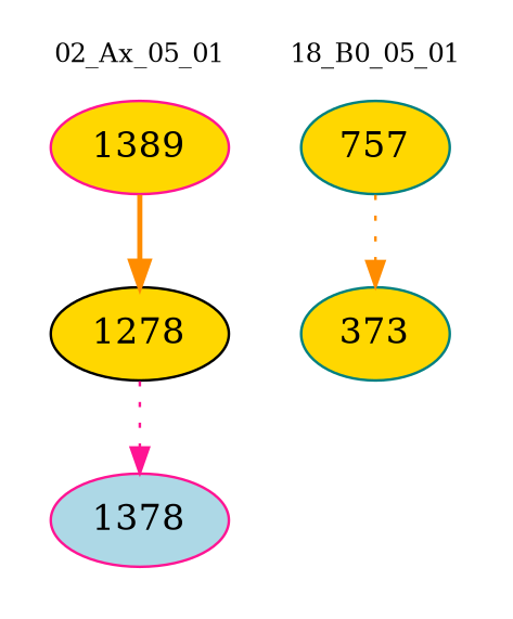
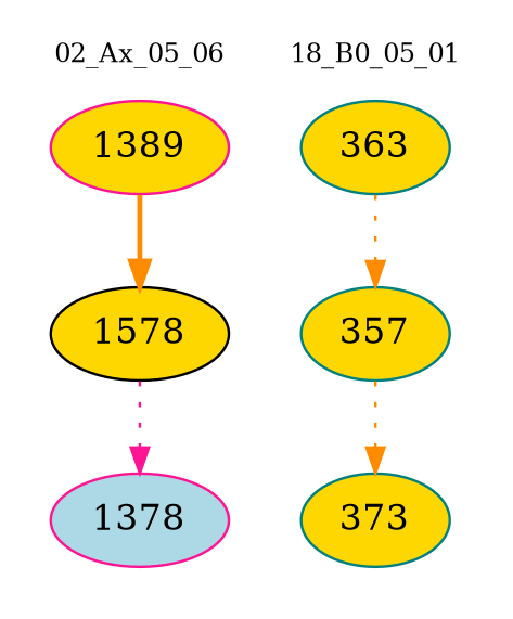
  digraph {
    node [color=teal fillcolor=gold style=filled]
    edge [color=darkorange style=dotted]
    n1 [color=deeppink label=1389]
-   n2 [color=black label=1278]
+   n2 [color=black label=1578]
    n3 [color=deeppink fillcolor=lightblue label=1378]
-   n5 [label=757]
+   n4 [label=363]
+   n5 [label=357]
    n6 [label=373]
    subgraph cluster_1 {
      color=white
      fontsize=10
-     label="02_Ax_05_01"
+     label="02_Ax_05_06"
      n1
      n2
      n3
    }
    subgraph cluster_2 {
      color=white
      fontsize=10
      label="18_B0_05_01"
+     n4
      n5
      n6
    }
    n1 -> n2 [style=bold]
    n2 -> n3 [color=deeppink]
+   n4 -> n5
    n5 -> n6
  }
